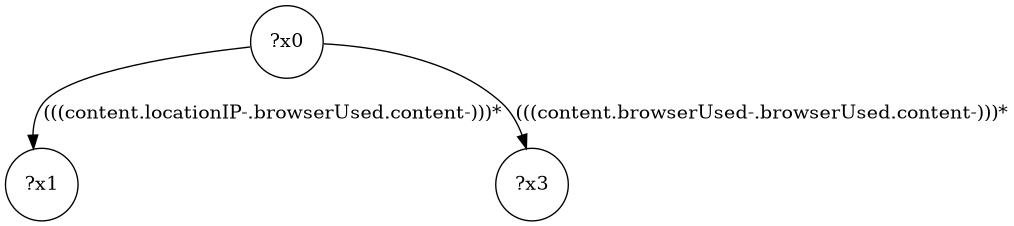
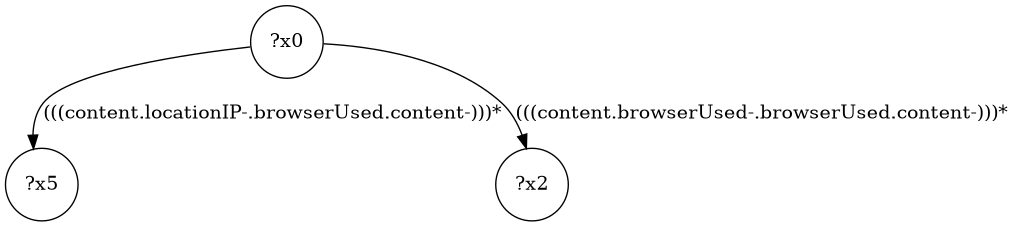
  digraph {
    node [shape=circle]
    n1 [label="?x0"]
-   n2 [label="?x1"]
-   n3 [label="?x3"]
+   n2 [label="?x5"]
+   n3 [label="?x2"]
    n1 -> n2 [label="(((content.locationIP-.browserUsed.content-)))*"]
    n1 -> n3 [label="(((content.browserUsed-.browserUsed.content-)))*"]
  }
